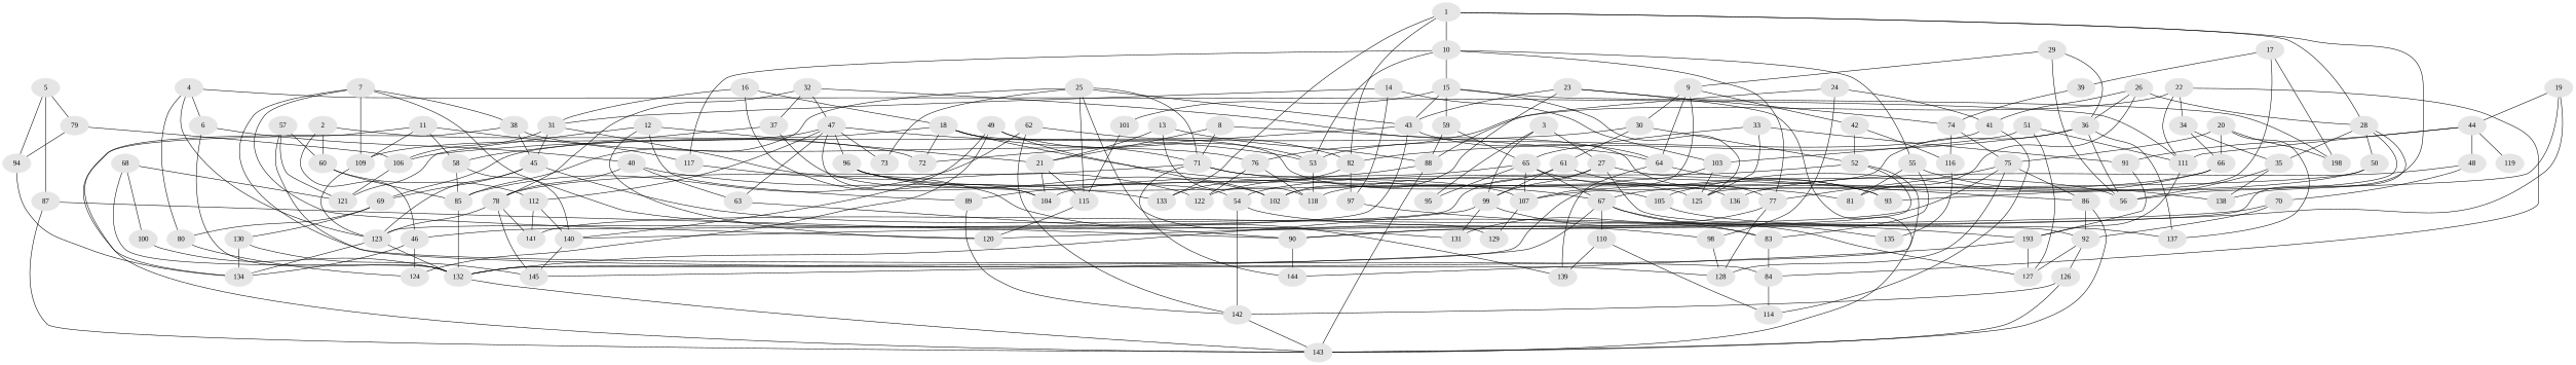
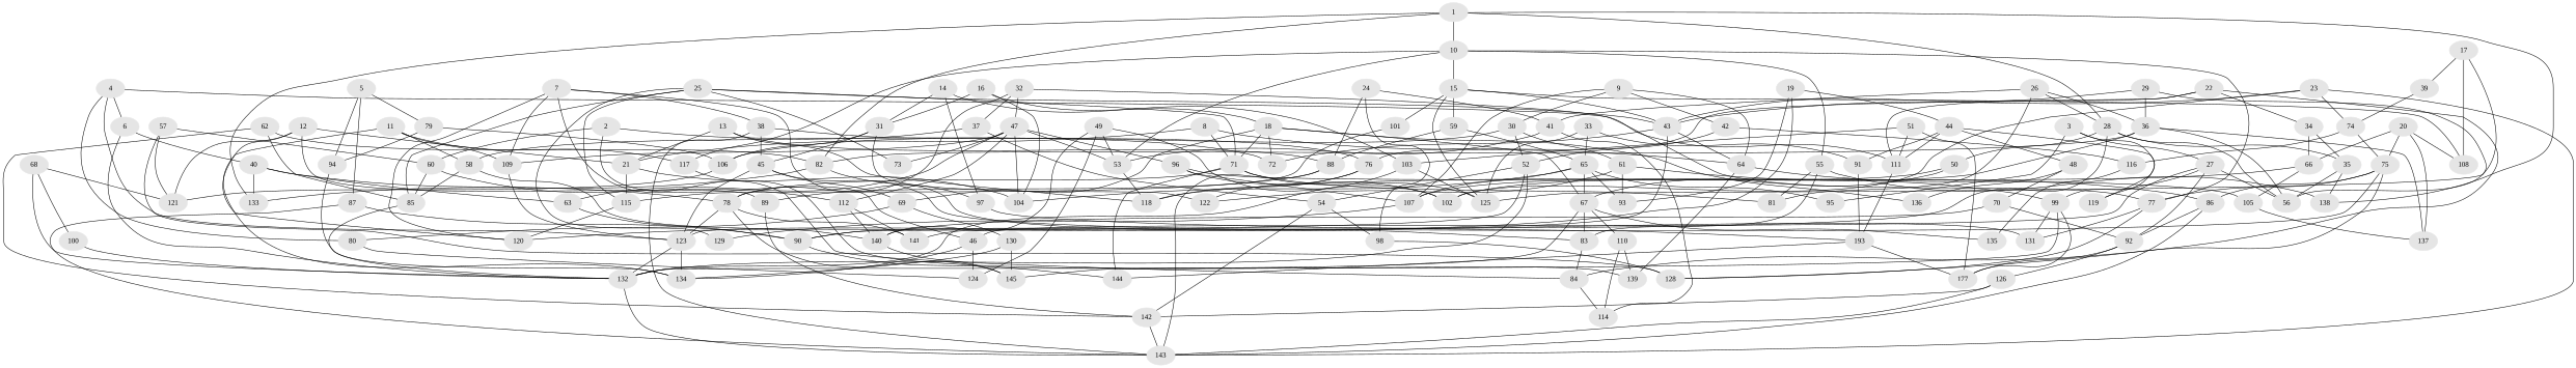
  graph {
    fontname="Liberation Serif"
    node [color=gray90 fontname="Liberation Serif" style=filled]
    edge [fontname="Liberation Serif"]
    1
    10
    28
    82
    133
    138
    15
    53
    55
    77
    117
    56
    35
    50
    90
    97
    2
    46
    60
    72
    134
    124
    85
    112
    3
    27
    95
    99
    92
    119
    132
    131
-   127
+   127 [label=177]
    4
    6
    80
    111
    123
    40
    n40 [label=193]
    5
    79
    87
    94
    106
    143
    78
    63
    7
    38
    84
    109
    120
    76
    45
    114
    8
    21
    64
    71
    104
    115
    86
    139
    125
    81
    144
    9
    30
    42
    107
    52
    61
    116
    129
    43
    59
    101
-   108 [label=198]
+   108
    118
    83
    128
    11
    58
    140
    12
    89
    121
    142
    13
    88
    14
    31
    103
    122
    65
    16
    18
    67
    69
    136
    17
    39
    74
    110
    135
    145
    130
    19
    44
    93
    91
    48
    20
    66
    75
    137
    105
    141
    22
    34
    23
    102
    24
    41
    98
    25
    73
    37
    54
    26
    36
    126
    29
    32
    47
    96
    33
    70
    49
    51
    57
    62
    68
    100
    1 -- 10
    1 -- 28
    1 -- 82
    1 -- 133
    1 -- 138
    10 -- 15
    10 -- 53
    10 -- 55
    10 -- 77
    10 -- 117
    28 -- 56
    28 -- 35
    28 -- 50
    28 -- 90
    82 -- 133
    82 -- 97
    15 -- 125
    15 -- 43
    15 -- 59
    15 -- 101
    15 -- 108
    53 -- 118
    55 -- 138
    55 -- 81
    55 -- 83
    77 -- 131
    77 -- 128
    117 -- 139
    35 -- 138
    35 -- 56
    50 -- 107
    50 -- 67
    90 -- 144
    97 -- n40
    2 -- 46
    2 -- 60
    2 -- 72
    46 -- 134
    46 -- 124
    60 -- 85
    60 -- 112
    85 -- 132
    112 -- 140
    112 -- 141
    3 -- 27
    3 -- 95
    3 -- 99
    27 -- 56
    27 -- 46
    27 -- 92
-   27 -- 99
+   27 -- 119
    99 -- 132
    99 -- 131
    99 -- 127
    92 -- 127
    92 -- 126
    132 -- 143
    4 -- 6
    4 -- 80
    4 -- 111
    4 -- 123
    6 -- 132
    6 -- 40
    80 -- 124
    111 -- n40
    123 -- 134
    123 -- 132
    40 -- 133
    40 -- 78
    40 -- 63
    n40 -- 127
    n40 -- 144
    5 -- 79
    5 -- 87
    5 -- 94
    79 -- 94
    79 -- 106
    87 -- 90
    87 -- 143
    94 -- 134
    106 -- 121
    78 -- 123
    78 -- 145
    78 -- 141
    63 -- 90
    7 -- 131
    7 -- 38
    7 -- 84
    7 -- 109
    7 -- 120
    38 -- 143
    38 -- 76
    38 -- 45
    84 -- 114
    109 -- 123
    76 -- 118
    76 -- 122
    45 -- 123
    45 -- 83
    45 -- 69
    8 -- 21
    8 -- 64
    8 -- 71
    21 -- 104
    21 -- 115
    64 -- 86
    64 -- 139
    71 -- 78
    71 -- 125
    71 -- 81
    71 -- 144
    115 -- 120
    86 -- 92
    86 -- 143
    9 -- 64
    9 -- 30
    9 -- 42
    9 -- 107
    30 -- 106
    30 -- 52
    30 -- 61
    42 -- 52
    42 -- 116
    107 -- 129
    52 -- 90
    52 -- 132
    52 -- 54
    61 -- 99
    61 -- 122
    61 -- 93
    116 -- 135
    43 -- 72
    43 -- 123
    43 -- 64
    59 -- 88
    59 -- 65
    101 -- 115
    83 -- 84
    11 -- 117
    11 -- 134
    11 -- 109
    11 -- 58
    58 -- 85
    58 -- 140
    140 -- 145
    12 -- 120
    12 -- 21
    12 -- 89
    12 -- 121
    89 -- 142
    142 -- 143
    13 -- 21
    13 -- 118
    13 -- 88
    88 -- 143
    88 -- 89
    14 -- 97
    14 -- 31
    14 -- 103
    31 -- 106
    31 -- 45
    31 -- 122
    103 -- 132
    103 -- 125
    65 -- 95
    65 -- 104
    65 -- 107
    65 -- 67
    65 -- 93
    16 -- 104
    16 -- 31
    16 -- 18
    18 -- 72
    18 -- 71
    18 -- 67
    18 -- 69
    18 -- 136
    67 -- 83
    67 -- 110
    67 -- 135
    67 -- 145
    69 -- 80
    69 -- 130
    17 -- 125
    17 -- 108
    17 -- 39
    39 -- 74
    74 -- 116
    74 -- 75
    110 -- 114
    110 -- 139
    130 -- 134
    130 -- 145
    19 -- 120
    19 -- 44
    19 -- 93
    44 -- 119
    44 -- 111
    44 -- 91
    44 -- 48
    91 -- n40
    48 -- 136
    48 -- 70
    20 -- 108
    20 -- 66
    20 -- 75
    20 -- 137
    66 -- 118
    66 -- 105
    75 -- 77
    75 -- 86
    75 -- 128
    75 -- 141
    105 -- 137
    22 -- 111
    22 -- 84
    22 -- 76
    22 -- 34
    34 -- 35
    34 -- 66
    23 -- 143
    23 -- 43
    23 -- 74
    23 -- 102
    24 -- 88
    24 -- 41
    24 -- 98
    41 -- 53
    41 -- 114
    98 -- 128
    25 -- 85
    25 -- 71
    25 -- 115
    25 -- 129
    25 -- 43
    25 -- 73
    37 -- 58
    37 -- 54
    54 -- 142
    54 -- 98
    26 -- 28
    26 -- 81
    26 -- 41
    26 -- 36
    36 -- 82
    36 -- 56
    36 -- 137
    36 -- 102
    126 -- 143
    126 -- 142
    29 -- 56
-   29 -- 9
+   29 -- 43
    29 -- 36
    32 -- 77
    32 -- 78
    32 -- 37
    32 -- 47
    47 -- 53
    47 -- 112
    47 -- 63
    47 -- 109
    47 -- 104
    47 -- 73
    47 -- 96
    96 -- 107
    96 -- 105
    96 -- 102
    33 -- 125
    33 -- 65
    33 -- 91
    70 -- 92
    70 -- 140
    49 -- 53
    49 -- 124
    49 -- 140
    49 -- 102
    51 -- 127
    51 -- 111
    51 -- 103
    57 -- 60
    57 -- 128
    57 -- 121
    62 -- 82
    62 -- 85
    62 -- 142
    68 -- 132
    68 -- 121
    68 -- 100
    100 -- 132
  }
